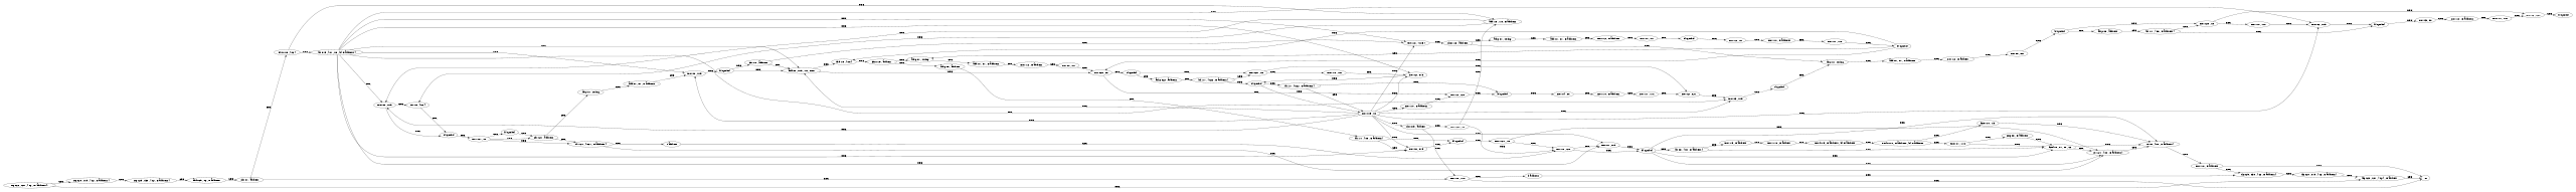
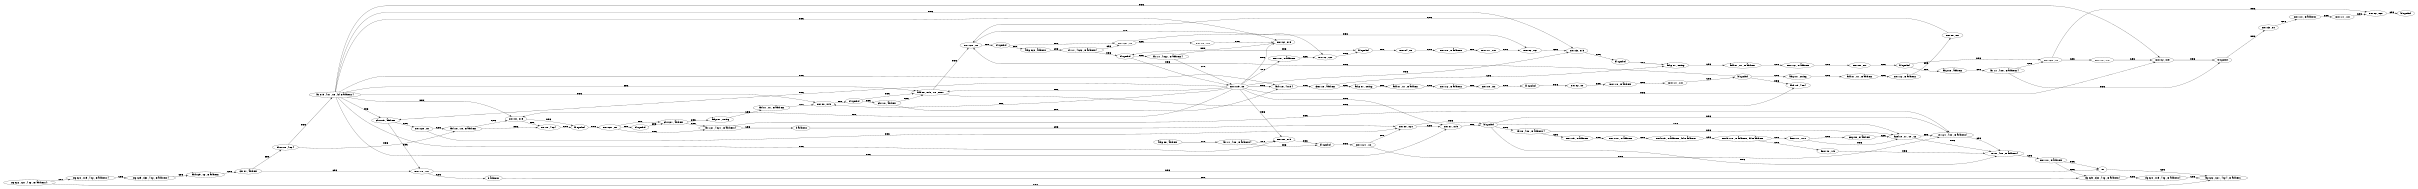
  digraph {
    rankdir=LR
    n1 [label="stp x22 , x21 , [ sp , #- address ]!"]
    n2 [label="stp x20 , x19 , [ sp , # address ]"]
    n3 [label="ldp x22 , x21 , [ sp ] , # address"]
    n4 [label="stp x29 , x30 , [ sp , # address ]"]
    n5 [label=ret]
    n6 [label="add x29 , sp , # address"]
    n7 [label="cbz x1 , address"]
    n8 [label="mov w0 , wzr"]
    n9 [label="ldrsw x8 , [ x2 ]"]
    n10 [label="b address"]
    n11 [label="ldr x19 , [ x1 , x8 , lsl # address ]"]
    n12 [label="add w8 , w8 , # address"]
    n13 [label="ldp x29 , x30 , [ sp , # address ]"]
    n14 [label="cbz x19 , address"]
    n15 [label="mov x0 , x19"]
    n16 [label="mov x0 , x19"]
    n17 [label="ldrb w8 , [ x19 ]"]
    n18 [label="add x8 , x19 , w0 , sxtw"]
    n19 [label="mov x1 , x19"]
    n20 [label="mov x2 , x19"]
    n21 [label="mov x2 , x19"]
    n22 [label="mov x3 , x19"]
    n23 [label="mov x0 , x19"]
    n24 [label="str w8 , [ x2 ]"]
    n25 [label="ldp x20 , x19 , [ sp , # address ]"]
    n26 [label="mov x20 , x0"]
    n27 [label="bl symbol"]
    n28 [label="bl symbol"]
    n29 [label="cbnz w8 , address"]
    n30 [label="ldrb w9 , [ x8 ]"]
    n31 [label="mov x20 , x8"]
    n32 [label="bl symbol"]
    n33 [label="bl symbol"]
    n34 [label="bl symbol"]
    n35 [label="bl symbol"]
    n36 [label="bl symbol"]
    n37 [label="mov x0 , x20"]
    n38 [label="mov x21 , x0"]
    n39 [label="bl symbol"]
    n40 [label="cbz x21 , address"]
    n41 [label="ldr w21 , [ x21 , # address ]"]
    n42 [label="adrp x1 , string"]
    n43 [label="b address"]
    n44 [label="str w21 , [ x0 , # address ]"]
    n45 [label="add x1 , x1 , # address"]
    n46 [label="str s0 , [ x0 , # address ]"]
    n47 [label="cbz w0 , address"]
    n48 [label="adrp x1 , string"]
    n49 [label="adrp x1 , string"]
-   n50 [label="cbnz w9 , address"]
    n51 [label="bl symbol"]
    n52 [label="mov x2 , x20"]
    n53 [label="ldr x8 , [ x0 , # address ]"]
    n54 [label="fcsel s0 , s1 , s0 , cc"]
    n55 [label="add x1 , x1 , # address"]
    n56 [label="add x1 , x1 , # address"]
    n57 [label="mov w2 , # address"]
    n58 [label="mov w2 , # address"]
    n59 [label="adrp x1 , string"]
    n60 [label="adrp x8 , address"]
    n61 [label="add x1 , x1 , # address"]
    n62 [label="ldr w1 , [ x8 , # address ]"]
    n63 [label="mov w2 , # address"]
    n64 [label="mov w9 , # address"]
    n65 [label="mov w0 , # address"]
    n66 [label="mov w10 , # address"]
    n67 [label="movk w9 , # address , lsl # address"]
    n68 [label="movk w10 , # address , lsl # address"]
    n69 [label="fmov s0 , w9"]
    n70 [label="fmov s1 , w10"]
    n71 [label="cmp x8 , # address"]
    n72 [label="mov x0 , xzr"]
    n73 [label="bl symbol"]
    n74 [label="adrp x8 , address"]
    n75 [label="mov x20 , x0"]
    n76 [label="ldr w1 , [ x8 , # address ]"]
    n77 [label="mov w0 , wzr"]
    n78 [label="mov x2 , x20"]
    n79 [label="mov x3 , x0"]
    n80 [label="bl symbol"]
    n81 [label="mov w0 , # address"]
    n82 [label="mov w1 , wzr"]
    n83 [label="mov x0 , xzr"]
    n84 [label="bl symbol"]
    n85 [label="mov x2 , x0"]
    n86 [label="mov w0 , # address"]
    n87 [label="mov w1 , wzr"]
    n88 [label="bl symbol"]
    n89 [label="mov x0 , xzr"]
    n90 [label="adrp x22 , address"]
    n91 [label="mov x21 , x0"]
    n92 [label="bl symbol"]
    n93 [label="ldr w1 , [ x22 , # address ]"]
    n94 [label="mov w0 , wzr"]
    n95 [label="mov x2 , x21"]
    n96 [label="ldr w1 , [ x22 , # address ]"]
    n97 [label="mov x19 , x0"]
    n98 [label="mov w0 , # address"]
    n99 [label="mov x4 , x0"]
    n100 [label="mov w0 , # address"]
    n101 [label="mov w1 , wzr"]
    n102 [label="mov w21 , w0"]
    n1 -> n2 [label=CFG]
    n1 -> n3 [label=DFG]
    n2 -> n4 [label=CFG]
-   n3 -> n5 [label=CFG]
+   n5 -> n3 [label=CFG]
    n4 -> n6 [label=CFG]
    n6 -> n7 [label=CFG]
    n7 -> n8 [label=CFG]
    n7 -> n9 [label=CFG]
    n8 -> n5 [label=DFG]
    n8 -> n10 [label=CFG]
    n9 -> n11 [label=DFG]
    n9 -> n12 [label=DFG]
    n10 -> n13 [label=CFG]
+   n11 -> n14 [label=DFG]
    n11 -> n15 [label=DFG]
    n11 -> n16 [label=DFG]
    n11 -> n17 [label=DFG]
    n11 -> n18 [label=CFG]
    n11 -> n19 [label=DFG]
    n11 -> n20 [label=DFG]
    n11 -> n21 [label=DFG]
    n11 -> n22 [label=DFG]
    n11 -> n23 [label=DFG]
    n12 -> n15 [label=CFG]
    n12 -> n24 [label=DFG]
    n13 -> n25 [label=CFG]
    n14 -> n8 [label=CFG]
    n14 -> n26 [label=CFG]
    n15 -> n24 [label=CFG]
    n15 -> n27 [label=DFG]
    n16 -> n28 [label=DFG]
    n17 -> n29 [label=DFG]
    n18 -> n30 [label=DFG]
    n18 -> n31 [label=DFG]
    n19 -> n32 [label=DFG]
    n20 -> n33 [label=DFG]
    n21 -> n34 [label=DFG]
    n22 -> n35 [label=CFG]
    n23 -> n36 [label=DFG]
    n24 -> n27 [label=CFG]
    n25 -> n3 [label=CFG]
    n26 -> n12 [label=CFG]
    n26 -> n37 [label=DFG]
    n27 -> n38 [label=DFG]
    n28 -> n18 [label=DFG]
    n28 -> n47 [label=DFG]
    n29 -> n48 [label=CFG]
    n29 -> n49 [label=CFG]
-   n30 -> n50 [label=DFG]
    n31 -> n51 [label=CFG]
    n31 -> n52 [label=DFG]
    n32 -> n44 [label=DFG]
    n32 -> n46 [label=DFG]
    n32 -> n53 [label=DFG]
    n32 -> n54 [label=DFG]
    n33 -> n79 [label=DFG]
    n34 -> n96 [label=CFG]
    n34 -> n97 [label=DFG]
    n35 -> n48 [label=CFG]
    n36 -> n102 [label=DFG]
    n37 -> n19 [label=CFG]
    n37 -> n32 [label=DFG]
    n38 -> n39 [label=CFG]
    n38 -> n40 [label=DFG]
    n38 -> n41 [label=DFG]
    n39 -> n40 [label=CFG]
    n40 -> n41 [label=CFG]
    n40 -> n42 [label=CFG]
    n41 -> n43 [label=CFG]
    n41 -> n44 [label=DFG]
    n42 -> n45 [label=CFG]
    n43 -> n37 [label=CFG]
    n44 -> n46 [label=CFG]
    n45 -> n16 [label=CFG]
    n46 -> n65 [label=CFG]
    n47 -> n17 [label=CFG]
    n47 -> n18 [label=CFG]
    n48 -> n55 [label=CFG]
    n49 -> n56 [label=CFG]
-   n50 -> n59 [label=CFG]
-   n50 -> n60 [label=CFG]
    n51 -> n90 [label=CFG]
    n51 -> n91 [label=DFG]
    n52 -> n92 [label=DFG]
    n53 -> n54 [label=DFG]
    n53 -> n64 [label=CFG]
    n54 -> n44 [label=CFG]
    n54 -> n46 [label=DFG]
    n55 -> n57 [label=CFG]
    n56 -> n58 [label=CFG]
    n57 -> n72 [label=CFG]
    n58 -> n83 [label=CFG]
    n59 -> n61 [label=CFG]
    n60 -> n62 [label=CFG]
    n61 -> n63 [label=CFG]
    n62 -> n23 [label=CFG]
    n62 -> n36 [label=DFG]
    n63 -> n89 [label=CFG]
    n64 -> n66 [label=CFG]
    n65 -> n5 [label=DFG]
    n65 -> n13 [label=CFG]
    n66 -> n67 [label=CFG]
    n67 -> n68 [label=CFG]
    n68 -> n69 [label=CFG]
    n68 -> n70 [label=CFG]
    n69 -> n46 [label=DFG]
    n70 -> n54 [label=DFG]
    n70 -> n71 [label=CFG]
    n71 -> n54 [label=CFG]
    n72 -> n73 [label=CFG]
    n73 -> n74 [label=CFG]
    n73 -> n75 [label=DFG]
    n74 -> n76 [label=CFG]
    n75 -> n77 [label=CFG]
    n75 -> n78 [label=DFG]
    n76 -> n33 [label=DFG]
    n76 -> n75 [label=CFG]
    n77 -> n20 [label=CFG]
    n78 -> n80 [label=CFG]
    n79 -> n81 [label=CFG]
    n81 -> n82 [label=CFG]
    n82 -> n78 [label=CFG]
    n83 -> n84 [label=CFG]
    n84 -> n85 [label=DFG]
    n85 -> n86 [label=CFG]
    n86 -> n87 [label=CFG]
    n87 -> n88 [label=CFG]
    n88 -> n30 [label=DFG]
    n88 -> n31 [label=DFG]
    n88 -> n59 [label=CFG]
    n89 -> n31 [label=CFG]
    n90 -> n93 [label=CFG]
    n91 -> n94 [label=CFG]
    n91 -> n95 [label=DFG]
    n92 -> n99 [label=DFG]
    n93 -> n34 [label=DFG]
    n93 -> n91 [label=CFG]
    n94 -> n21 [label=CFG]
    n95 -> n22 [label=CFG]
    n96 -> n92 [label=DFG]
    n96 -> n97 [label=CFG]
    n97 -> n14 [label=DFG]
    n97 -> n15 [label=DFG]
    n97 -> n16 [label=DFG]
    n97 -> n17 [label=DFG]
    n97 -> n18 [label=DFG]
    n97 -> n19 [label=DFG]
    n97 -> n20 [label=DFG]
    n97 -> n21 [label=DFG]
    n97 -> n22 [label=DFG]
    n97 -> n23 [label=DFG]
    n97 -> n98 [label=CFG]
    n98 -> n52 [label=CFG]
    n99 -> n100 [label=CFG]
    n100 -> n101 [label=CFG]
    n101 -> n95 [label=CFG]
    n102 -> n37 [label=CFG]
    n102 -> n44 [label=DFG]
  }
